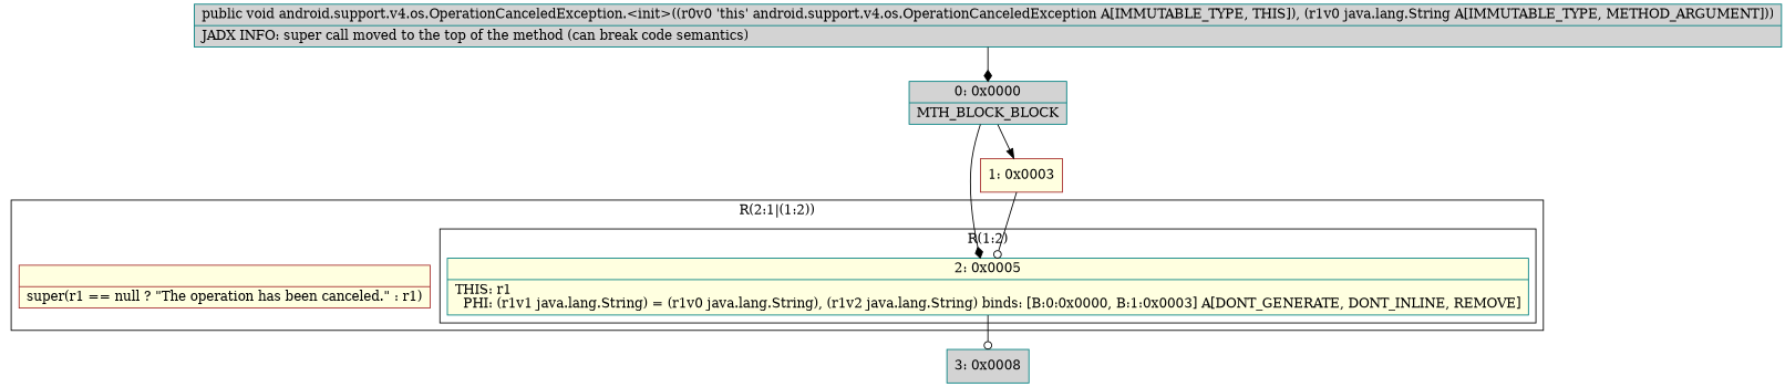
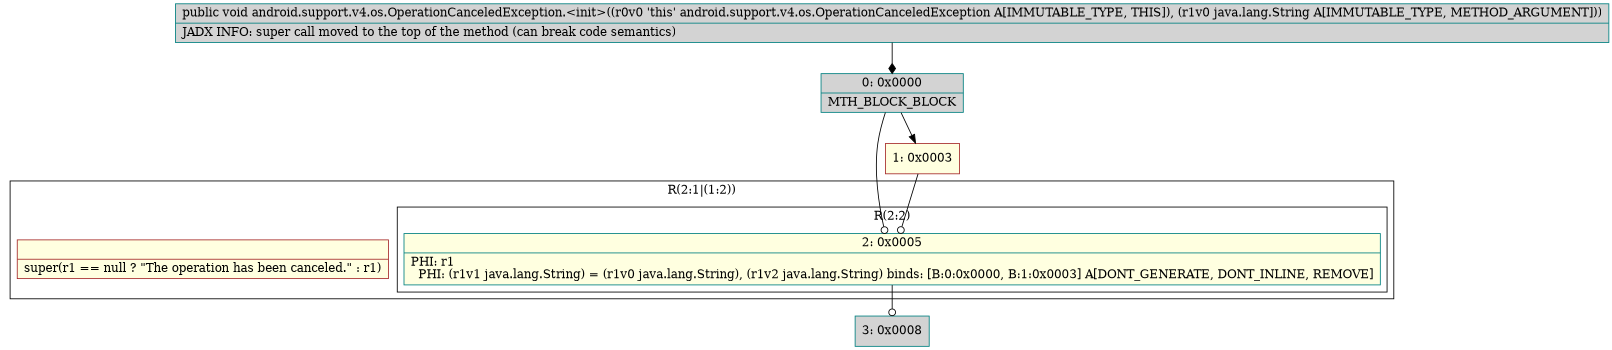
  digraph {
    node [color=teal fillcolor=lightyellow shape=record style=filled]
    edge [arrowhead=odot]
-   n1 [label="{2\:\ 0x0005|THIS: r1 \l  PHI: (r1v1 java.lang.String) = (r1v0 java.lang.String), (r1v2 java.lang.String) binds: [B:0:0x0000, B:1:0x0003] A[DONT_GENERATE, DONT_INLINE, REMOVE]\l}"]
+   n1 [label="{2\:\ 0x0005|PHI: r1 \l  PHI: (r1v1 java.lang.String) = (r1v0 java.lang.String), (r1v2 java.lang.String) binds: [B:0:0x0000, B:1:0x0003] A[DONT_GENERATE, DONT_INLINE, REMOVE]\l}"]
    n2 [color=brown label="{|super(r1 == null ? \"The operation has been canceled.\" : r1)\l}"]
    n3 [fillcolor=lightgrey label="{3\:\ 0x0008}"]
    n4 [fillcolor=lightgrey label="{0\:\ 0x0000|MTH_BLOCK_BLOCK\l}"]
    n5 [color=brown label="{1\:\ 0x0003}"]
    n6 [fillcolor=lightgrey label="{public void android.support.v4.os.OperationCanceledException.\<init\>((r0v0 'this' android.support.v4.os.OperationCanceledException A[IMMUTABLE_TYPE, THIS]), (r1v0 java.lang.String A[IMMUTABLE_TYPE, METHOD_ARGUMENT]))  | JADX INFO: super call moved to the top of the method (can break code semantics)\l}"]
    subgraph cluster_1 {
      label="R(2:1|(1:2))"
      n2
      subgraph cluster_2 {
-       label="R(1:2)"
+       label="R(2:2)"
        n1
      }
    }
    n1 -> n3
-   n4 -> n1 [arrowhead=diamond]
+   n4 -> n1
    n4 -> n5 [arrowhead=normal]
    n5 -> n1
    n6 -> n4 [arrowhead=diamond]
  }
